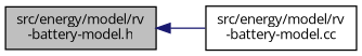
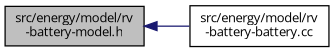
  digraph {
    rankdir=LR
    fontname="Open Sans"
    node [color=black fontname="Open Sans" fontsize=10 shape=record style=filled]
    n1 [fillcolor=grey75 fontcolor=black height=0.2 label="src/energy/model/rv\l-battery-model.h" width=0.4]
-   n2 [fillcolor=white height=0.2 label="src/energy/model/rv\l-battery-model.cc" width=0.4]
+   n2 [fillcolor=white height=0.2 label="src/energy/model/rv\l-battery-battery.cc" width=0.4]
    n1 -> n2 [color=midnightblue dir=back fontname="Open Sans" fontsize=10 labelfontname=Helvetica labelfontsize=10 style=solid]
  }
